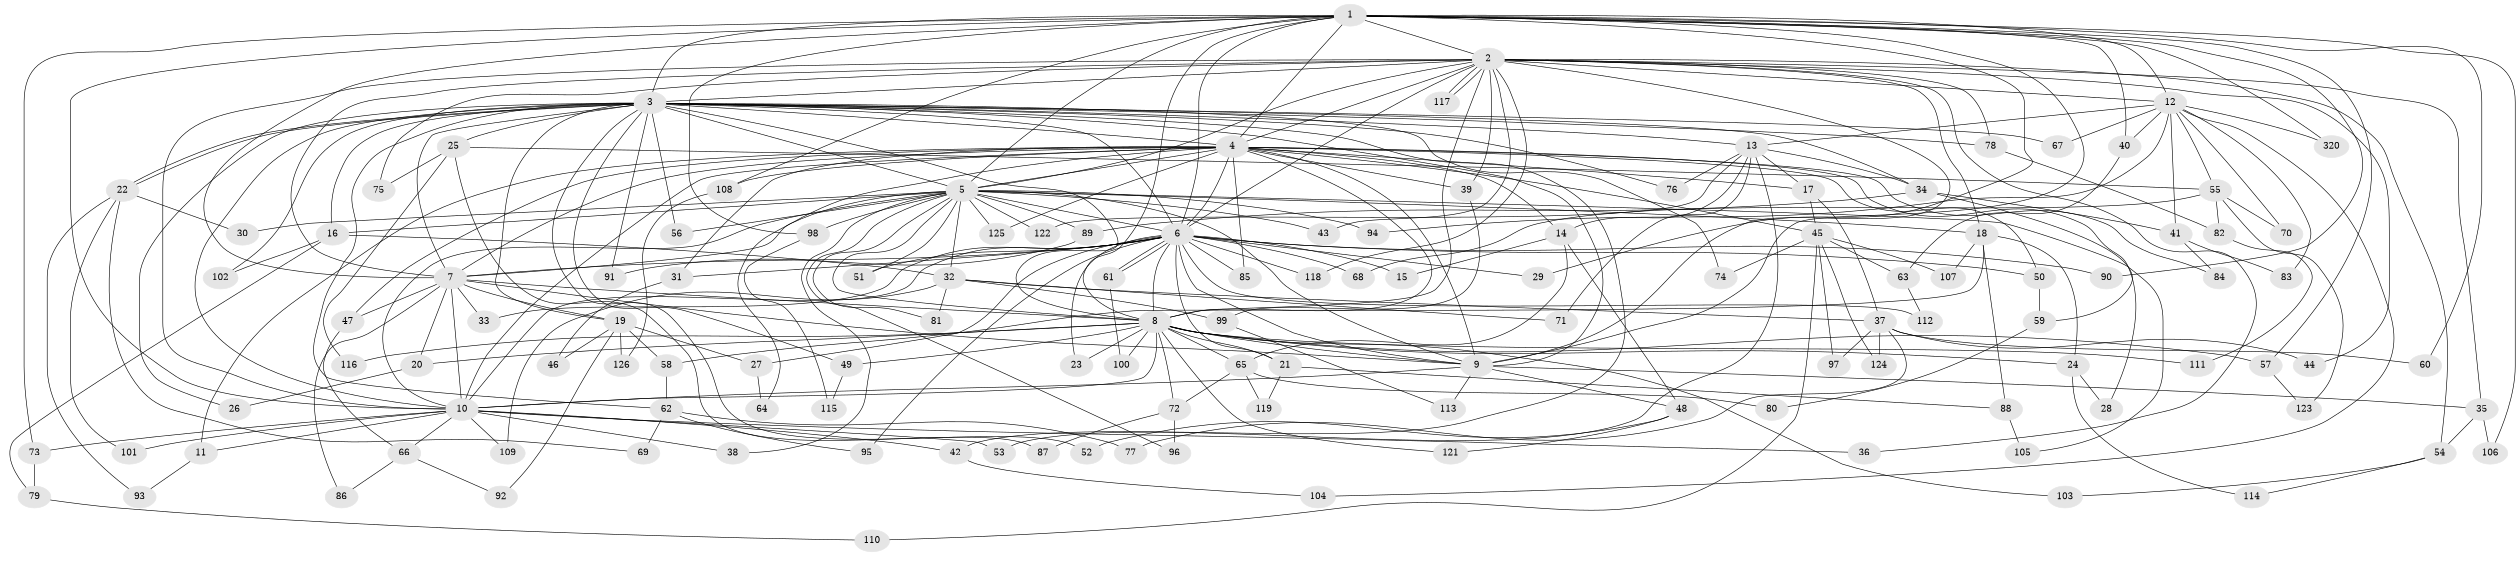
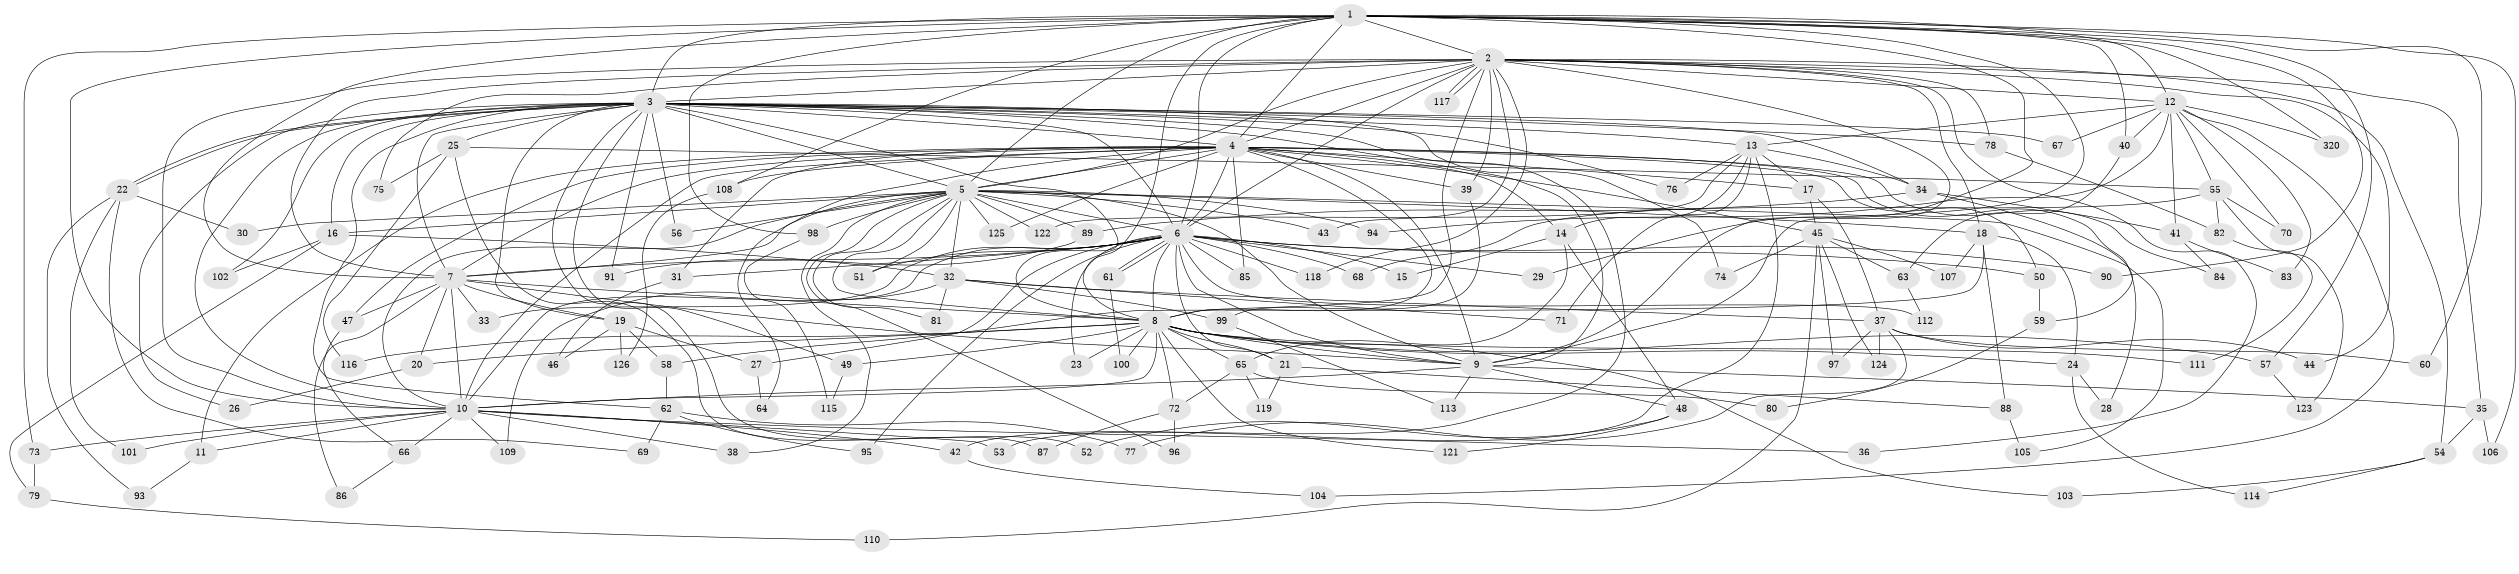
  graph {
    node [color=gray90 style=filled]
    1
    2
    3
    4
    5
    6
    7
    8
    9
    10
    12
    29
    40
    57
    60
    73
    90
    98
    106
    108
    n21 [label=320]
    18
    35
    36
    39
    43
    44
    54
    75
    78
    117
    118
    13
    16
    19
    22
    25
    26
    34
    42
    49
    52
    56
    62
    67
    74
    76
    91
    102
    11
    14
    17
    28
    31
    45
    47
    50
    64
    84
    85
    125
    30
    32
    38
    51
    81
    89
    94
    96
    105
    122
    15
    21
    23
    27
    33
    61
    68
    95
    112
    20
    86
    24
    65
    72
    100
    103
    111
    116
    121
    48
    113
    53
    66
    101
    109
    41
    55
    70
    83
    104
    63
    123
    79
    115
    126
    58
    88
    107
    99
    114
    82
    71
    46
-   92
    93
    69
    87
    59
    77
    37
    97
    124
    110
    119
    80
    1 -- 2
    1 -- 3
    1 -- 4
    1 -- 5
    1 -- 6
    1 -- 7
    1 -- 8
    1 -- 9
    1 -- 10
    1 -- 12
    1 -- 29
    1 -- 40
    1 -- 57
    1 -- 60
    1 -- 73
    1 -- 90
    1 -- 98
    1 -- 106
    1 -- 108
    1 -- n21
    2 -- 3
    2 -- 4
    2 -- 5
    2 -- 6
    2 -- 7
    2 -- 8
    2 -- 9
    2 -- 10
    2 -- 12
    2 -- 18
    2 -- 35
    2 -- 36
    2 -- 39
    2 -- 43
    2 -- 44
    2 -- 54
    2 -- 75
    2 -- 78
    2 -- 117
    2 -- 117
    2 -- 118
    3 -- 4
    3 -- 5
    3 -- 6
    3 -- 7
    3 -- 8
    3 -- 9
    3 -- 10
    3 -- 78
    3 -- 13
    3 -- 16
    3 -- 19
    3 -- 22
    3 -- 22
    3 -- 25
    3 -- 26
    3 -- 34
    3 -- 42
    3 -- 49
    3 -- 52
    3 -- 56
    3 -- 62
    3 -- 67
    3 -- 74
    3 -- 76
    3 -- 91
    3 -- 102
    4 -- 5
    4 -- 6
    4 -- 7
    4 -- 8
    4 -- 9
    4 -- 10
    4 -- 108
    4 -- 39
    4 -- 11
    4 -- 14
    4 -- 17
    4 -- 28
    4 -- 31
    4 -- 45
    4 -- 47
    4 -- 50
    4 -- 64
    4 -- 84
    4 -- 85
    4 -- 125
    5 -- 6
    5 -- 7
    5 -- 8
    5 -- 9
    5 -- 10
    5 -- 98
    5 -- 18
    5 -- 43
    5 -- 16
    5 -- 56
    5 -- 125
    5 -- 30
    5 -- 32
    5 -- 38
    5 -- 51
    5 -- 81
    5 -- 89
    5 -- 94
    5 -- 96
    5 -- 105
    5 -- 122
    6 -- 7
    6 -- 8
    6 -- 9
    6 -- 10
    6 -- 29
    6 -- 90
    6 -- 118
    6 -- 31
    6 -- 50
    6 -- 85
    6 -- 51
    6 -- 15
    6 -- 21
    6 -- 23
    6 -- 27
    6 -- 33
    6 -- 61
    6 -- 61
    6 -- 68
    6 -- 95
    6 -- 112
    7 -- 8
    7 -- 9
    7 -- 10
    7 -- 19
    7 -- 47
    7 -- 33
    7 -- 20
    7 -- 86
    8 -- 9
    8 -- 10
    8 -- 57
    8 -- 49
    8 -- 21
    8 -- 23
    8 -- 20
    8 -- 24
    8 -- 65
    8 -- 72
    8 -- 100
    8 -- 103
    8 -- 111
    8 -- 116
    8 -- 121
    9 -- 10
    9 -- 35
    9 -- 48
    9 -- 113
    10 -- 73
    10 -- 36
    10 -- 42
    10 -- 11
    10 -- 38
    10 -- 53
    10 -- 66
    10 -- 101
    10 -- 109
    12 -- 40
    12 -- n21
    12 -- 13
    12 -- 67
    12 -- 94
    12 -- 41
    12 -- 55
    12 -- 70
    12 -- 83
    12 -- 104
    40 -- 63
    57 -- 123
    73 -- 79
    98 -- 115
    108 -- 126
    18 -- 24
    18 -- 58
    18 -- 88
    18 -- 107
    35 -- 106
    35 -- 54
    39 -- 99
    54 -- 103
    54 -- 114
    78 -- 82
    13 -- 34
    13 -- 76
    13 -- 14
    13 -- 17
    13 -- 122
    13 -- 53
    13 -- 71
    16 -- 102
    16 -- 32
    16 -- 79
    19 -- 27
    19 -- 126
    19 -- 58
    19 -- 46
-   19 -- 92
    22 -- 30
    22 -- 101
    22 -- 93
    22 -- 69
    25 -- 75
    25 -- 116
    25 -- 55
    25 -- 87
    34 -- 89
    34 -- 41
    34 -- 59
    42 -- 104
    49 -- 115
    62 -- 95
    62 -- 69
    62 -- 77
    11 -- 93
    14 -- 15
    14 -- 65
    14 -- 48
    17 -- 45
    17 -- 37
    31 -- 46
    45 -- 74
    45 -- 63
    45 -- 107
    45 -- 97
    45 -- 124
    45 -- 110
    47 -- 66
    50 -- 59
    32 -- 81
    32 -- 109
    32 -- 99
    32 -- 71
    32 -- 37
    89 -- 91
    21 -- 88
    21 -- 119
    27 -- 64
    61 -- 100
    20 -- 26
    24 -- 28
    24 -- 114
    65 -- 72
    65 -- 119
    65 -- 80
    72 -- 96
    72 -- 87
    48 -- 52
    48 -- 121
    66 -- 86
-   66 -- 92
    41 -- 84
    41 -- 83
    55 -- 68
    55 -- 70
    55 -- 123
    55 -- 82
    63 -- 112
    79 -- 110
    58 -- 62
    88 -- 105
    99 -- 113
    82 -- 111
    59 -- 80
    37 -- 60
    37 -- 44
    37 -- 77
    37 -- 97
    37 -- 124
  }
